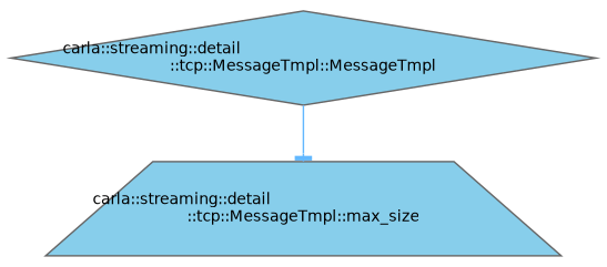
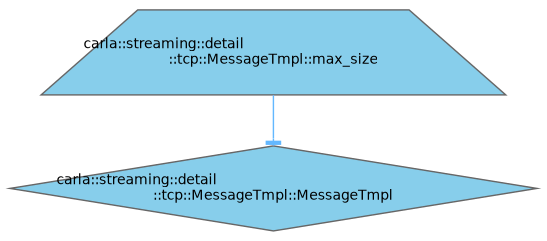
  digraph {
    rankdir=TB
    node [fillcolor=skyblue fontname=Helvetica fontsize=10 style=filled]
    n1 [color=gray40 fontcolor=black height=0.2 label="carla::streaming::detail\l::tcp::MessageTmpl::MessageTmpl" shape=diamond width=0.4]
    n2 [color=grey40 height=0.2 label="carla::streaming::detail\l::tcp::MessageTmpl::max_size" shape=trapezium width=0.4]
-   n1 -> n2 [color=steelblue1 fontname=Helvetica fontsize=10 labelfontname=Helvetica labelfontsize=10 style=solid arrowhead=tee]
+   n2 -> n1 [color=steelblue1 fontname=Helvetica fontsize=10 labelfontname=Helvetica labelfontsize=10 style=solid arrowhead=tee]
  }
